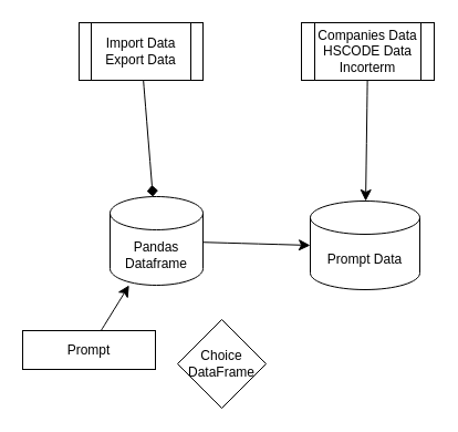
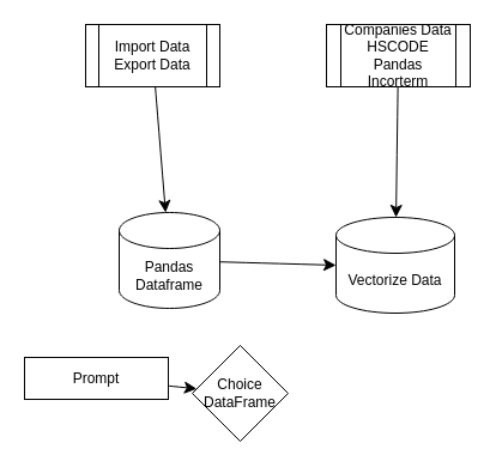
  <mxCell id="0" />
  <mxCell id="1" parent="0" />
- <mxCell id="2" value="" style="edgeStyle=none;curved=1;rounded=0;orthogonalLoop=1;jettySize=auto;html=1;fontSize=12;startSize=8;endSize=8;endArrow=diamond;" parent="1" source="3" target="4" edge="1"><mxGeometry relative="1" as="geometry" /></mxCell>
+ <mxCell id="2" value="" style="edgeStyle=none;curved=1;rounded=0;orthogonalLoop=1;jettySize=auto;html=1;fontSize=12;startSize=8;endSize=8;" parent="1" source="3" target="4" edge="1"><mxGeometry relative="1" as="geometry" /></mxCell>
  <mxCell id="3" value="Import Data&lt;div&gt;Export Data&lt;/div&gt;" style="shape=process;whiteSpace=wrap;html=1;backgroundOutline=1;" parent="1" vertex="1"><mxGeometry x="71" y="20" width="112" height="52" as="geometry" /></mxCell>
  <mxCell id="4" value="Pandas Dataframe" style="shape=cylinder3;whiteSpace=wrap;html=1;boundedLbl=1;backgroundOutline=1;size=15;" parent="1" vertex="1"><mxGeometry x="99" y="177" width="84" height="80" as="geometry" /></mxCell>
  <mxCell id="5" value="" style="edgeStyle=none;curved=1;rounded=0;orthogonalLoop=1;jettySize=auto;html=1;fontSize=12;startSize=8;endSize=8;" parent="1" source="6" target="8" edge="1"><mxGeometry relative="1" as="geometry" /></mxCell>
- <mxCell id="6" value="Companies Data&lt;div&gt;HSCODE Data&lt;/div&gt;&lt;div&gt;Incorterm&lt;/div&gt;" style="shape=process;whiteSpace=wrap;html=1;backgroundOutline=1;" parent="1" vertex="1"><mxGeometry x="272" y="20" width="120" height="52" as="geometry" /></mxCell>
+ <mxCell id="6" value="Companies Data&lt;div&gt;HSCODE Pandas&lt;/div&gt;&lt;div&gt;Incorterm&lt;/div&gt;" style="shape=process;whiteSpace=wrap;html=1;backgroundOutline=1;" parent="1" vertex="1"><mxGeometry x="272" y="20" width="120" height="52" as="geometry" /></mxCell>
  <mxCell id="7" style="edgeStyle=none;curved=1;rounded=0;orthogonalLoop=1;jettySize=auto;html=1;fontSize=12;startSize=8;endSize=8;entryX=0;entryY=0.5;entryDx=0;entryDy=0;entryPerimeter=0;" parent="1" source="4" target="8" edge="1"><mxGeometry relative="1" as="geometry"><mxPoint x="309" y="252" as="targetPoint" /></mxGeometry></mxCell>
- <mxCell id="8" value="Prompt Data" style="shape=cylinder3;whiteSpace=wrap;html=1;boundedLbl=1;backgroundOutline=1;size=15;" parent="1" vertex="1"><mxGeometry x="280" y="181" width="99" height="80" as="geometry" /></mxCell>
- <mxCell id="9" value="" style="edgeStyle=none;curved=1;rounded=0;orthogonalLoop=1;jettySize=auto;html=1;fontSize=12;startSize=8;endSize=8;" edge="1" parent="1" source="10" target="4"><mxGeometry relative="1" as="geometry" /></mxCell>
+ <mxCell id="8" value="Vectorize Data" style="shape=cylinder3;whiteSpace=wrap;html=1;boundedLbl=1;backgroundOutline=1;size=15;" parent="1" vertex="1"><mxGeometry x="280" y="181" width="99" height="80" as="geometry" /></mxCell>
+ <mxCell id="9" value="" style="edgeStyle=none;curved=1;rounded=0;orthogonalLoop=1;jettySize=auto;html=1;fontSize=12;startSize=8;endSize=8;" edge="1" parent="1" source="10" target="11"><mxGeometry relative="1" as="geometry" /></mxCell>
  <mxCell id="10" value="Prompt" style="rounded=0;whiteSpace=wrap;html=1;" vertex="1" parent="1"><mxGeometry x="20" y="298" width="120" height="35" as="geometry" /></mxCell>
  <mxCell id="11" value="Choice DataFrame" style="rhombus;whiteSpace=wrap;html=1;" vertex="1" parent="1"><mxGeometry x="160" y="288" width="80" height="80" as="geometry" /></mxCell>
